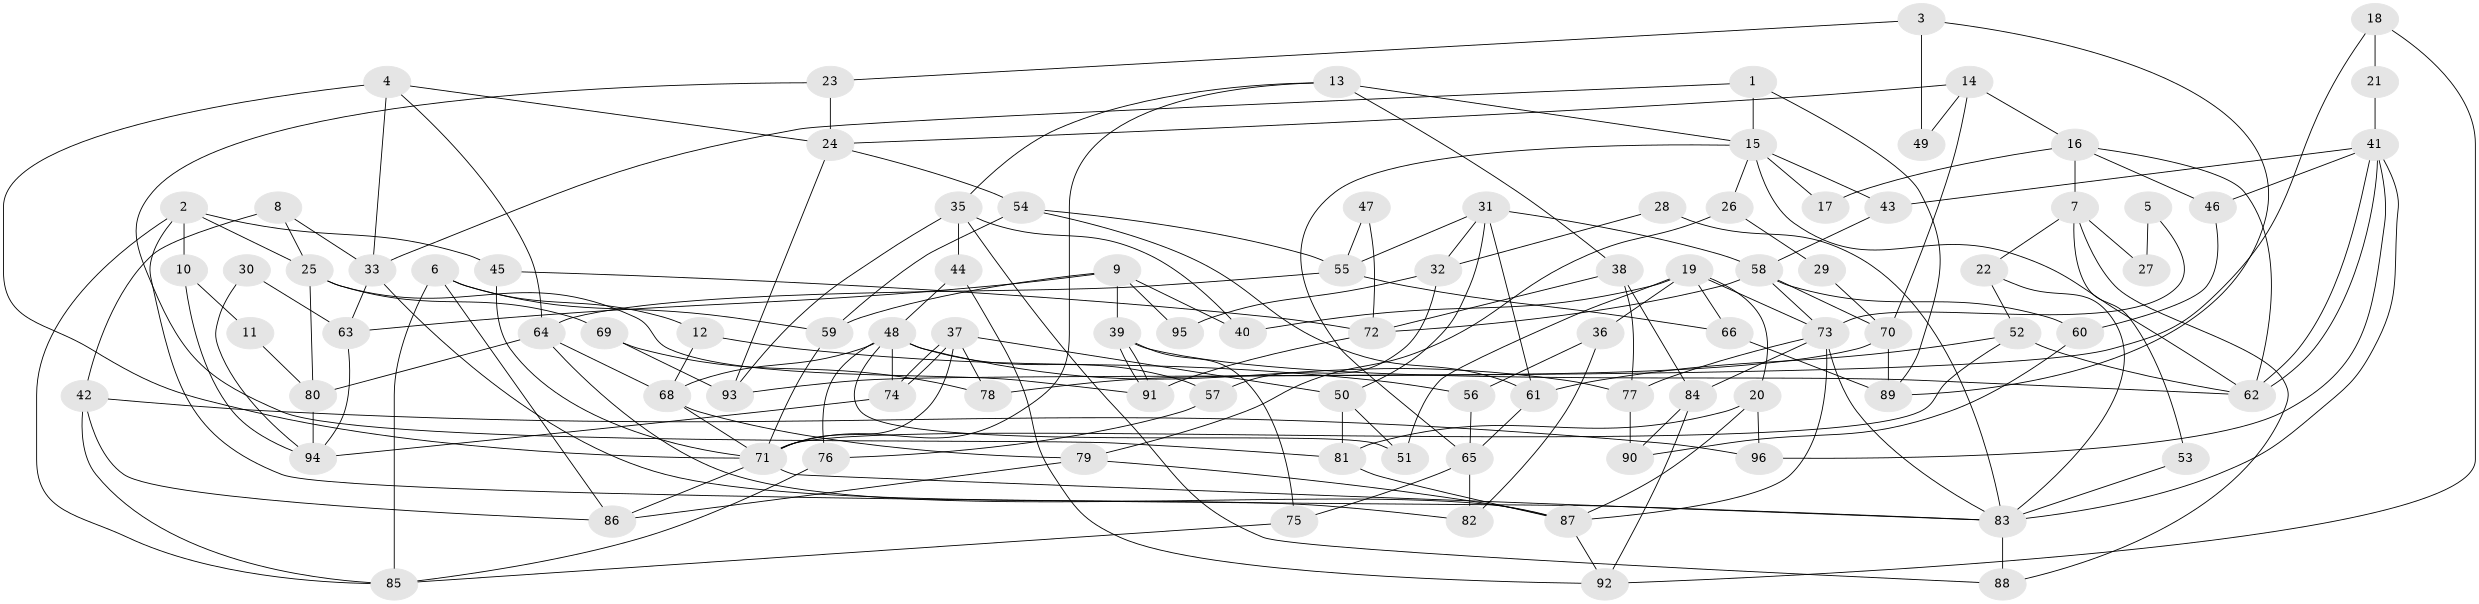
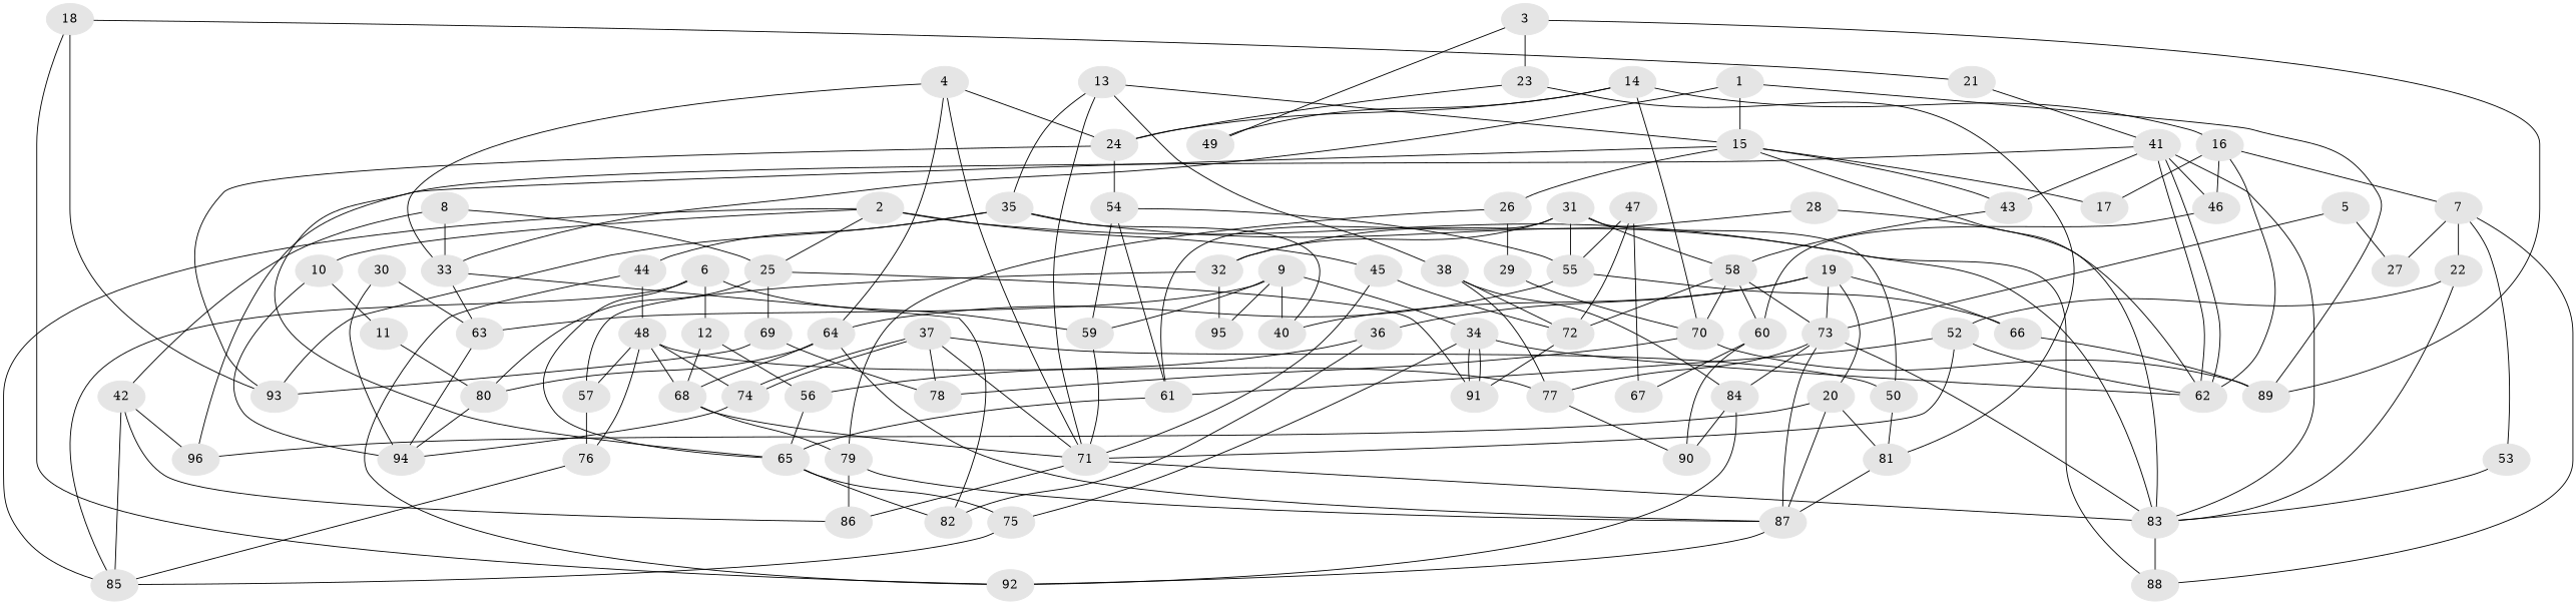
  graph {
    node [color=gray90 style=filled]
    1
    15
    33
    89
    65
    17
    26
    43
    62
    63
    82
    2
    10
    25
    45
    83
    85
    11
    94
    80
    69
    91
    71
    72
    88
    3
    23
    49
    24
    81
    4
    64
    93
    54
    68
    87
    86
    5
    27
    73
    77
    84
    6
    12
    59
    56
    75
    7
    22
    53
    52
    8
    42
    96
    9
-   34 [label=39]
+   34
    40
    95
    79
    13
    35
    38
    44
    14
    16
    70
    46
    78
    29
    58
    30
    60
    18
    21
    92
    41
    19
    20
    36
-   51
    66
    61
    55
    28
    32
    57
    31
    50
    76
    48
    37
    74
    90
+   67
    47
    1 -- 15
    1 -- 33
    1 -- 89
    15 -- 65
    15 -- 17
    15 -- 26
    15 -- 43
    15 -- 62
    33 -- 63
    33 -- 82
    65 -- 82
    65 -- 75
    26 -- 79
    26 -- 29
    43 -- 58
    63 -- 94
    2 -- 10
    2 -- 25
    2 -- 45
    2 -- 83
    2 -- 85
    10 -- 11
    10 -- 94
    25 -- 80
    25 -- 69
    25 -- 91
    45 -- 71
    45 -- 72
    83 -- 88
    11 -- 80
    80 -- 94
    69 -- 93
    69 -- 78
    71 -- 83
    71 -- 86
    72 -- 91
    3 -- 89
    3 -- 23
    3 -- 49
    23 -- 24
    23 -- 81
    24 -- 93
    24 -- 54
    81 -- 87
    4 -- 33
    4 -- 71
    4 -- 24
    4 -- 64
    64 -- 80
    64 -- 68
    64 -- 87
    54 -- 59
    54 -- 61
    54 -- 55
    68 -- 71
    68 -- 79
    87 -- 92
    5 -- 27
    5 -- 73
    73 -- 83
    73 -- 87
    73 -- 77
    73 -- 84
    77 -- 90
    84 -- 92
    84 -- 90
-   6 -- 86
+   6 -- 65
    6 -- 85
    6 -- 12
    6 -- 59
    12 -- 68
    12 -- 56
    59 -- 71
    56 -- 65
    75 -- 85
    7 -- 88
    7 -- 27
    7 -- 22
    7 -- 53
    22 -- 83
    22 -- 52
    53 -- 83
    52 -- 62
    52 -- 71
    52 -- 61
    8 -- 33
    8 -- 25
    8 -- 42
    42 -- 85
    42 -- 86
    42 -- 96
    9 -- 63
    9 -- 59
    9 -- 34
    9 -- 40
    9 -- 95
    34 -- 62
    34 -- 91
    34 -- 91
    34 -- 75
    79 -- 87
    79 -- 86
    13 -- 15
    13 -- 71
    13 -- 35
    13 -- 38
    35 -- 88
    35 -- 93
    35 -- 40
    35 -- 44
    38 -- 72
    38 -- 77
    38 -- 84
    44 -- 92
    44 -- 48
    14 -- 49
    14 -- 24
    14 -- 16
    14 -- 70
    16 -- 17
    16 -- 62
    16 -- 7
    16 -- 46
    70 -- 89
    70 -- 78
    46 -- 60
    29 -- 70
    58 -- 72
    58 -- 73
    58 -- 70
    58 -- 60
    30 -- 63
    30 -- 94
    60 -- 90
+   60 -- 67
    18 -- 93
    18 -- 21
    18 -- 92
    21 -- 41
    41 -- 43
    41 -- 62
    41 -- 62
    41 -- 83
    41 -- 96
    41 -- 46
    19 -- 73
    19 -- 40
    19 -- 20
    19 -- 36
-   19 -- 51
    19 -- 66
    20 -- 81
    20 -- 87
    20 -- 96
    36 -- 82
    36 -- 56
    66 -- 89
    61 -- 65
    55 -- 64
    55 -- 66
    28 -- 83
    28 -- 32
    32 -- 95
    32 -- 57
    57 -- 76
    31 -- 58
    31 -- 61
    31 -- 55
    31 -- 32
    31 -- 50
    50 -- 81
-   50 -- 51
    76 -- 85
    48 -- 68
    48 -- 77
-   48 -- 51
    48 -- 57
    48 -- 76
    48 -- 74
    37 -- 71
    37 -- 78
    37 -- 50
    37 -- 74
    37 -- 74
    74 -- 94
    47 -- 72
    47 -- 55
+   47 -- 67
  }
